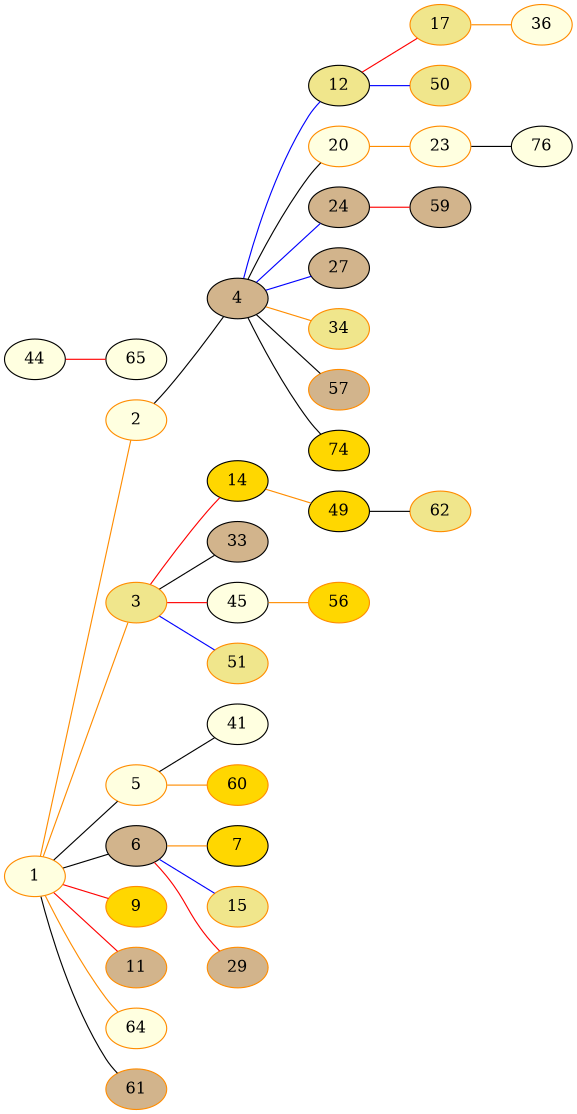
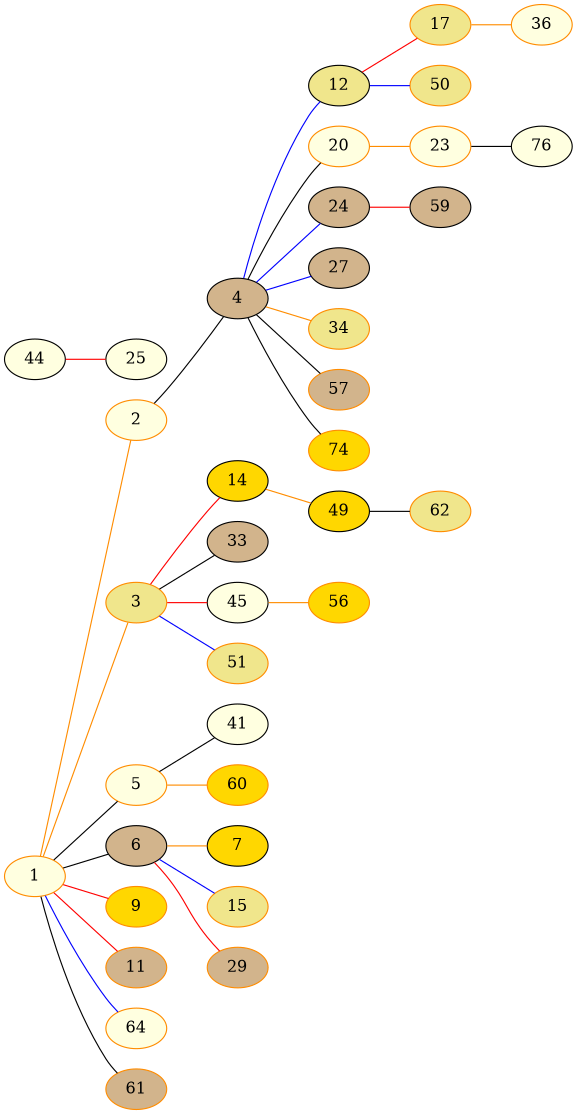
  graph {
    fontname="DejaVu Serif"
    rankdir=LR
    node [color=darkorange fillcolor=lightyellow fontname="DejaVu Serif" style=filled]
    edge [color=black fontname="DejaVu Serif"]
    1
    2
    3 [fillcolor=khaki super="+39+13+26+31"]
    5 [super="+21+46+66"]
    6 [color=black fillcolor=tan]
    9 [fillcolor=gold super="+79+61+58+38+54"]
    11 [fillcolor=tan super="+22"]
    64
    n9 [fillcolor=tan label=61]
    4 [color=black fillcolor=tan super="+8"]
    14 [color=black fillcolor=gold super="+55+82"]
    33 [color=black fillcolor=tan super="+69+63"]
    45 [color=black]
    51 [fillcolor=khaki]
    41 [color=black]
    60 [fillcolor=gold]
    7 [color=black fillcolor=gold]
    15 [fillcolor=khaki super="+75"]
    29 [fillcolor=tan super="+32"]
    12 [color=black fillcolor=khaki super="+18"]
    20
    24 [color=black fillcolor=tan]
    27 [color=black fillcolor=tan super="+67"]
    34 [fillcolor=khaki]
    57 [fillcolor=tan]
-   74 [color=black fillcolor=gold]
+   74 [fillcolor=gold]
    49 [color=black fillcolor=gold]
    56 [fillcolor=gold]
    17 [fillcolor=khaki super="+19"]
    50 [fillcolor=khaki]
    23
    59 [color=black fillcolor=tan]
    36
    62 [fillcolor=khaki]
    76 [color=black]
    44 [color=black super="+53"]
-   65 [color=black]
+   65 [color=black label=25]
    1 -- 2 [color=darkorange]
    1 -- 3 [color=darkorange]
    1 -- 5
    1 -- 6
    1 -- 9 [color=red]
    1 -- 11 [color=red]
-   1 -- 64 [color=darkorange]
+   1 -- 64 [color=blue]
    1 -- n9
    2 -- 4
    3 -- 14 [color=red]
    3 -- 33
    3 -- 45 [color=red]
    3 -- 51 [color=blue]
    5 -- 41
    5 -- 60 [color=darkorange]
    6 -- 7 [color=darkorange]
    6 -- 15 [color=blue]
    6 -- 29 [color=red]
    4 -- 12 [color=blue]
    4 -- 20
    4 -- 24 [color=blue]
    4 -- 27 [color=blue]
    4 -- 34 [color=darkorange]
    4 -- 57
    4 -- 74
    14 -- 49 [color=darkorange]
    45 -- 56 [color=darkorange]
    12 -- 17 [color=red]
    12 -- 50 [color=blue]
    20 -- 23 [color=darkorange]
    24 -- 59 [color=red]
    49 -- 62
    17 -- 36 [color=darkorange]
    23 -- 76
    44 -- 65 [color=red]
  }
